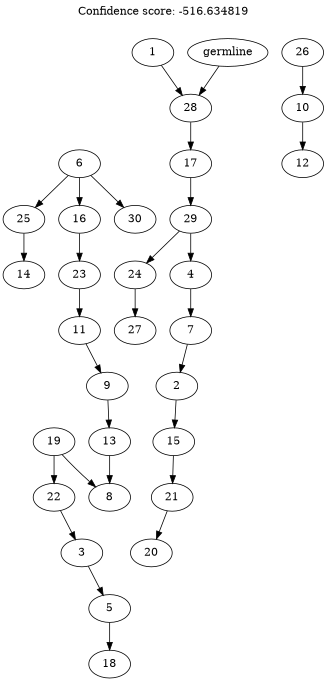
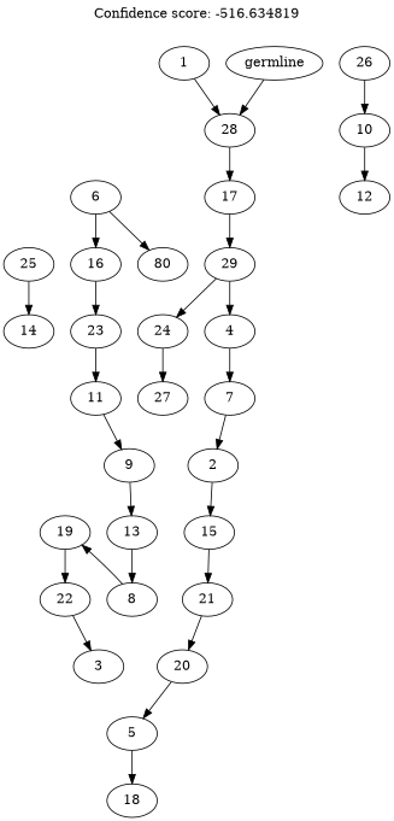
  digraph {
    label="Confidence score: -516.634819"
    labelloc=t
    n1 [label=24]
    n2 [label=27]
    n3 [label=22]
    n4 [label=3]
    n5 [label=19]
    n6 [label=8]
    n7 [label=13]
    n8 [label=12]
    n9 [label=10]
    n10 [label=26]
    n11 [label=14]
    n12 [label=25]
    n13 [label=11]
    n14 [label=9]
    n15 [label=23]
    n16 [label=16]
    n17 [label=6]
-   n18 [label=30]
+   n18 [label=80]
    n19 [label=18]
    n20 [label=5]
    n21 [label=20]
    n22 [label=21]
    n23 [label=15]
    n24 [label=2]
    n25 [label=7]
    n26 [label=4]
    n27 [label=29]
    n28 [label=17]
    n29 [label=28]
    n30 [label=1]
    n31 [label=germline]
    n1 -> n2
    n3 -> n4
    n5 -> n3
-   n5 -> n6
+   n6 -> n5
    n7 -> n6
    n9 -> n8
    n10 -> n9
    n12 -> n11
    n13 -> n14
    n14 -> n7
    n15 -> n13
    n16 -> n15
-   n17 -> n12
    n17 -> n16
    n17 -> n18
    n20 -> n19
-   n4 -> n20
+   n21 -> n20
    n22 -> n21
    n23 -> n22
    n24 -> n23
    n25 -> n24
    n26 -> n25
    n27 -> n1
    n27 -> n26
    n28 -> n27
    n29 -> n28
    n30 -> n29
    n31 -> n29
  }
